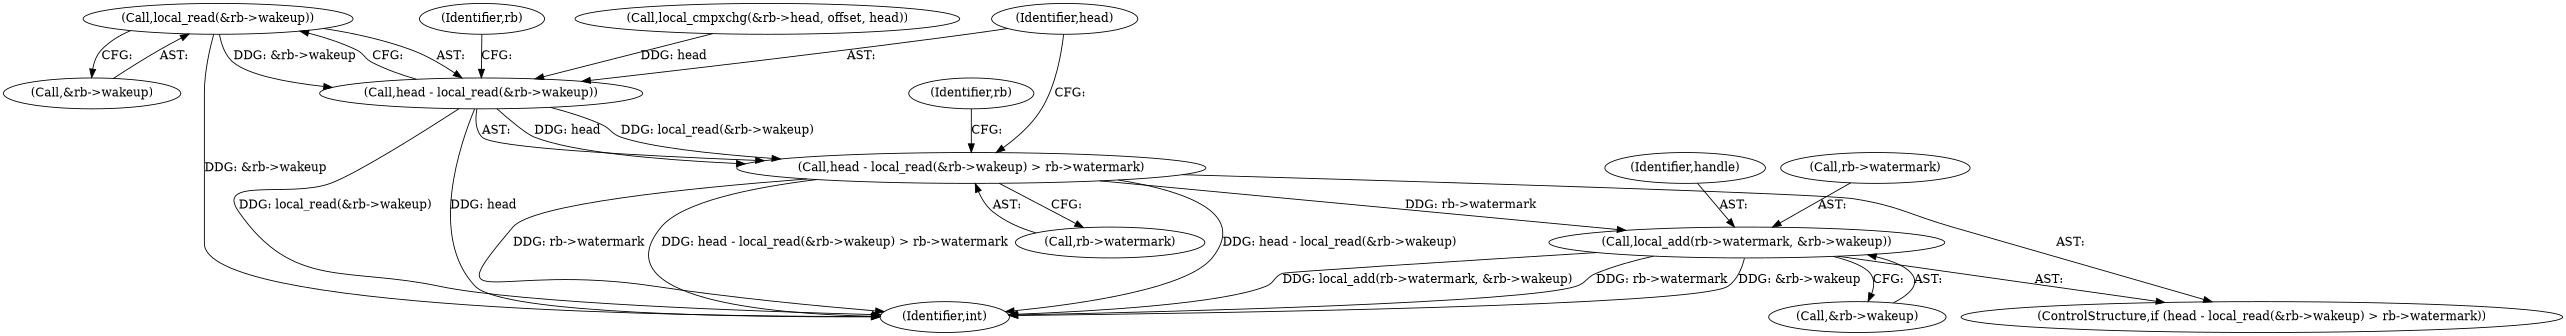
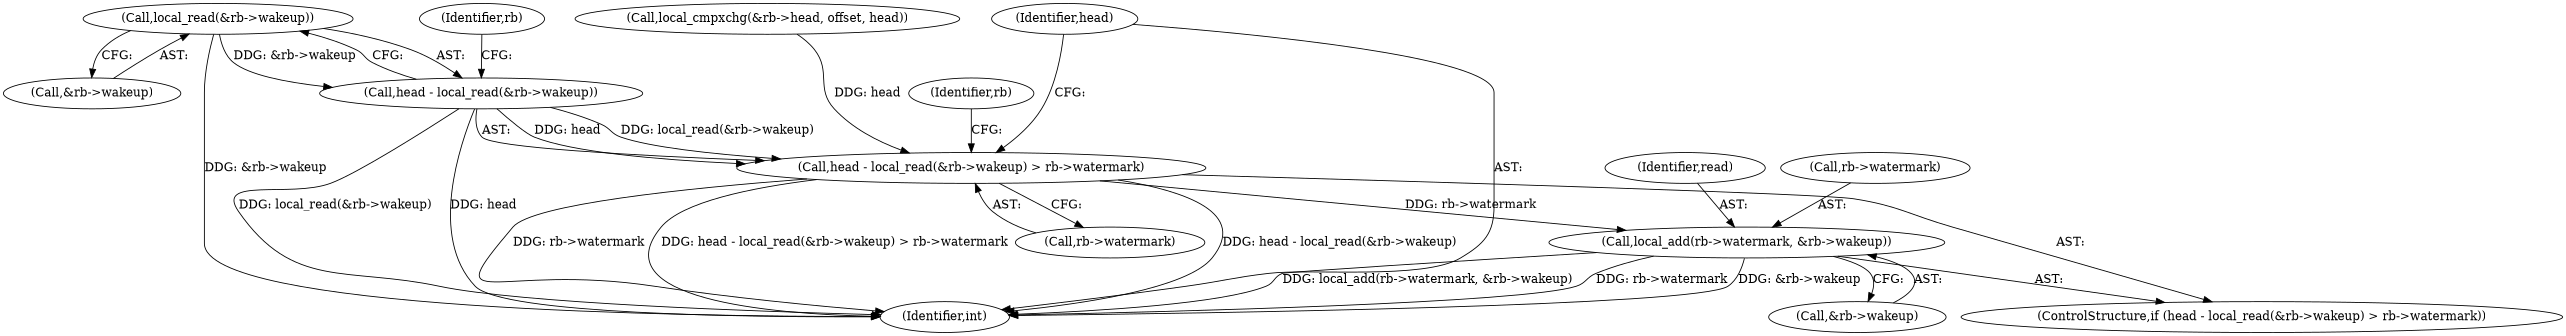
  digraph {
    n1 [label="(Call,local_read(&rb->wakeup))"]
    n2 [label="(Call,head - local_read(&rb->wakeup))"]
    n3 [label="(Call,&rb->wakeup)"]
    n4 [label="(Identifier,int)"]
    n5 [label="(Call,head - local_read(&rb->wakeup) > rb->watermark)"]
    n6 [label="(Call,local_add(rb->watermark, &rb->wakeup))"]
    n7 [label="(ControlStructure,if (head - local_read(&rb->wakeup) > rb->watermark))"]
    n8 [label="(Call,&rb->wakeup)"]
    n9 [label="(Call,rb->watermark)"]
    n10 [label="(Call,local_cmpxchg(&rb->head, offset, head))"]
    n11 [label="(Identifier,rb)"]
    n12 [label="(Identifier,head)"]
    n13 [label="(Call,rb->watermark)"]
-   n14 [label="(Identifier,handle)"]
+   n14 [label="(Identifier,read)"]
    n15 [label="(Identifier,rb)"]
    n1 -> n2 [label="AST: "]
    n1 -> n2 [label="DDG: &rb->wakeup"]
    n1 -> n3 [label="CFG: "]
    n1 -> n4 [label="DDG: &rb->wakeup"]
    n2 -> n1 [label="CFG: "]
    n2 -> n4 [label="DDG: local_read(&rb->wakeup)"]
    n2 -> n4 [label="DDG: head"]
    n2 -> n5 [label="AST: "]
    n2 -> n5 [label="DDG: head"]
    n2 -> n5 [label="DDG: local_read(&rb->wakeup)"]
    n3 -> n1 [label="AST: "]
    n5 -> n4 [label="DDG: head - local_read(&rb->wakeup) > rb->watermark"]
    n5 -> n4 [label="DDG: head - local_read(&rb->wakeup)"]
    n5 -> n4 [label="DDG: rb->watermark"]
    n5 -> n6 [label="DDG: rb->watermark"]
    n5 -> n7 [label="AST: "]
    n5 -> n9 [label="CFG: "]
    n6 -> n4 [label="DDG: rb->watermark"]
    n6 -> n4 [label="DDG: &rb->wakeup"]
    n6 -> n4 [label="DDG: local_add(rb->watermark, &rb->wakeup)"]
    n6 -> n7 [label="AST: "]
    n6 -> n8 [label="CFG: "]
    n8 -> n6 [label="AST: "]
    n9 -> n5 [label="AST: "]
-   n10 -> n2 [label="DDG: head"]
+   n10 -> n5 [label="DDG: head"]
    n11 -> n2 [label="CFG: "]
-   n12 -> n2 [label="AST: "]
+   n12 -> n4 [label="AST: "]
    n12 -> n5 [label="CFG: "]
    n13 -> n6 [label="AST: "]
    n14 -> n6 [label="AST: "]
    n15 -> n5 [label="CFG: "]
  }
